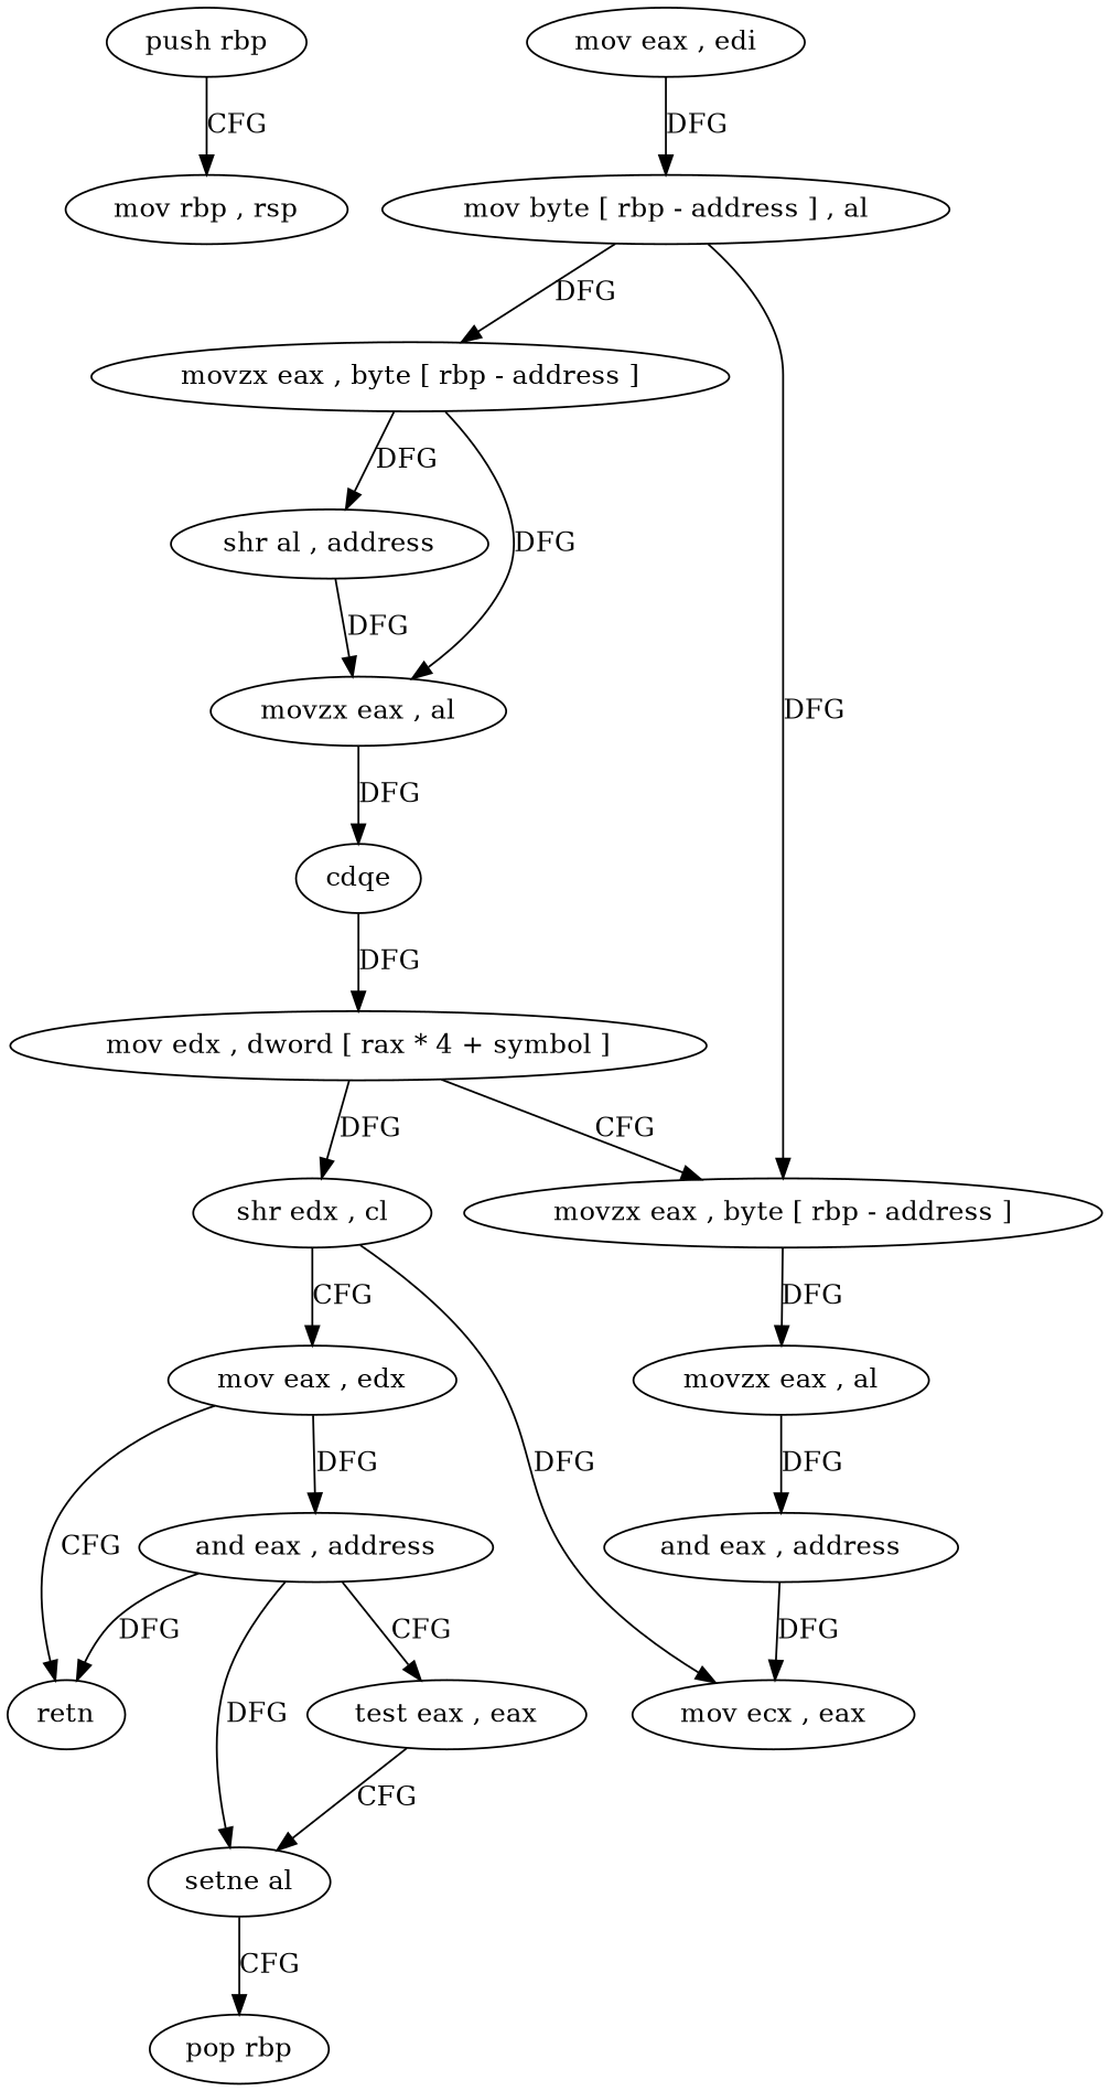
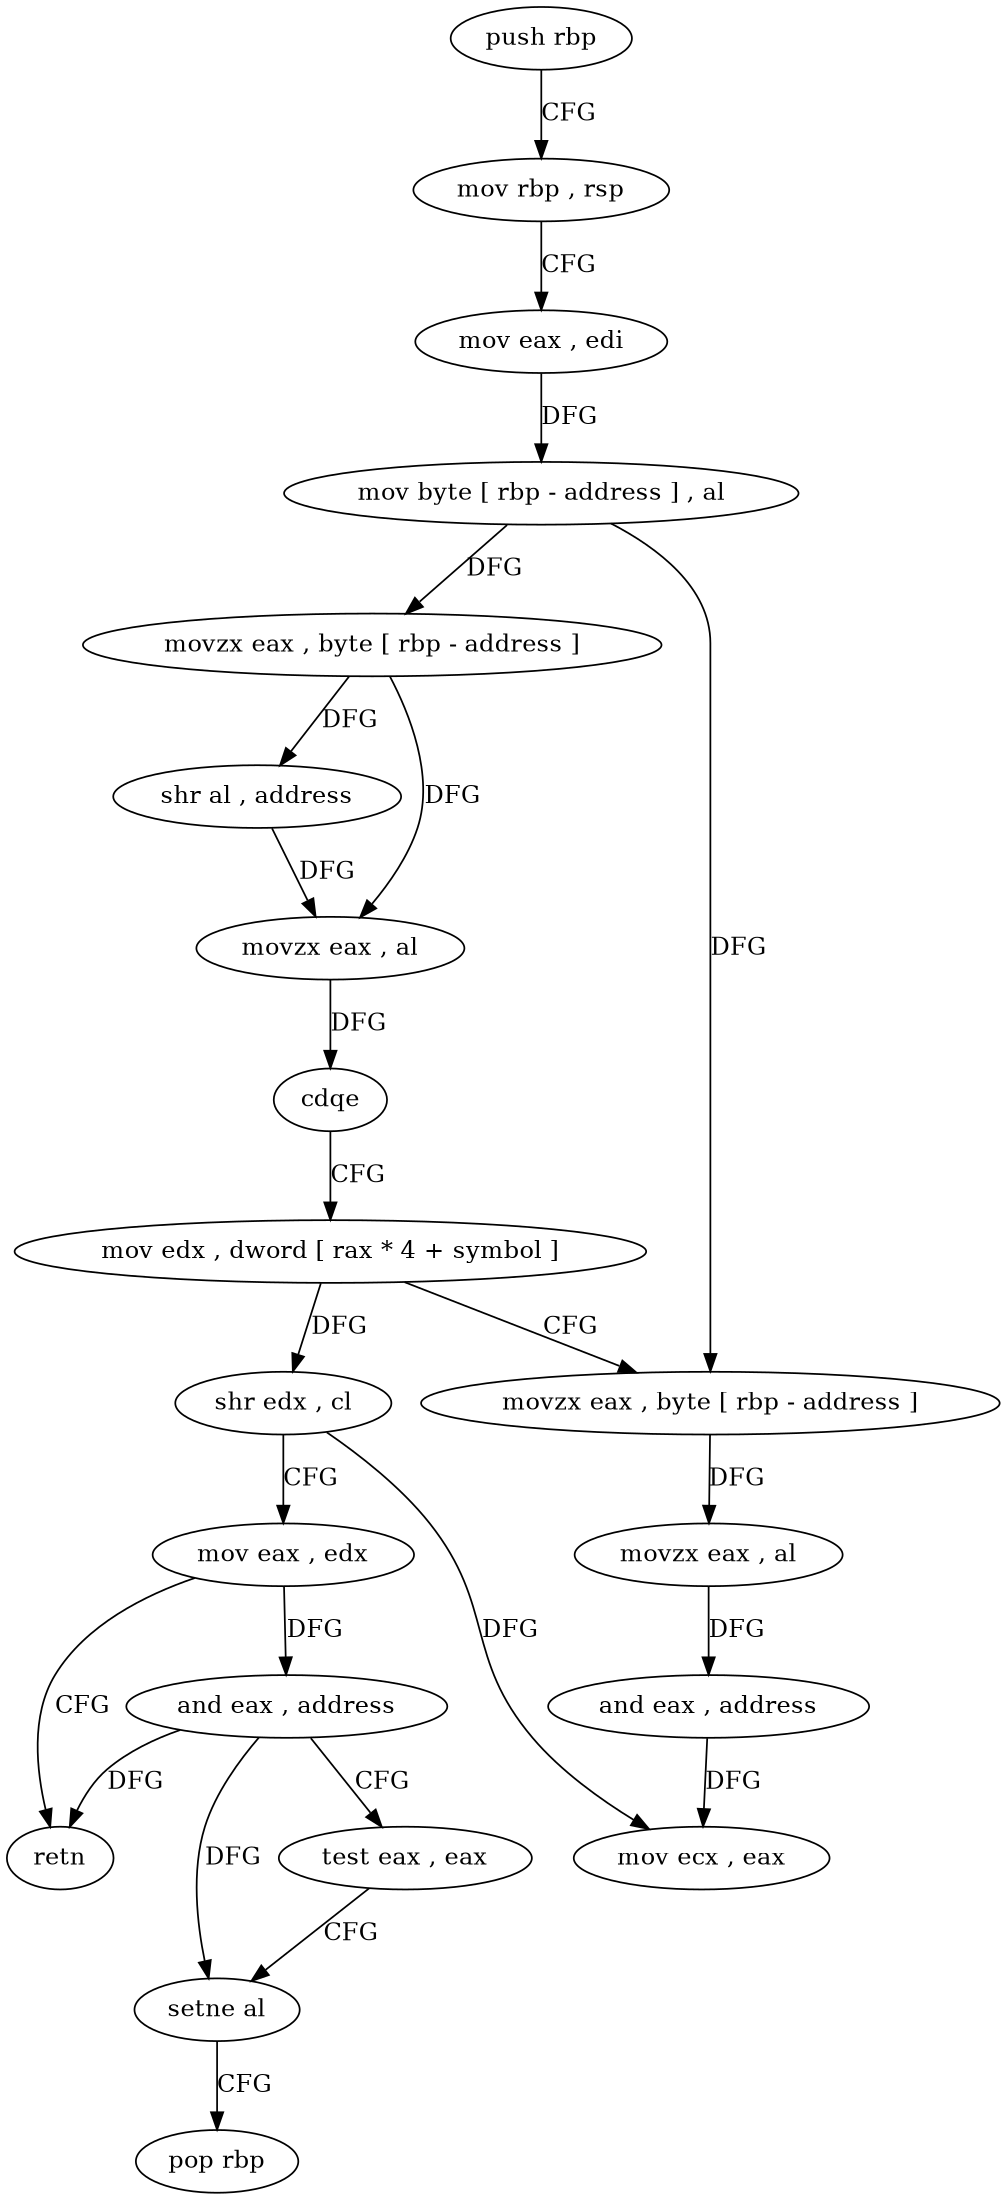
  digraph {
    n1 [label="push rbp"]
    n2 [label="mov rbp , rsp"]
    n3 [label="mov eax , edi"]
    n4 [label="mov byte [ rbp - address ] , al"]
    n5 [label="movzx eax , byte [ rbp - address ]"]
    n6 [label="movzx eax , byte [ rbp - address ]"]
    n7 [label="shr al , address"]
    n8 [label="movzx eax , al"]
    n9 [label="movzx eax , al"]
    n10 [label=cdqe]
    n11 [label="mov edx , dword [ rax * 4 + symbol ]"]
    n12 [label="shr edx , cl"]
    n13 [label="mov ecx , eax"]
    n14 [label="mov eax , edx"]
    n15 [label="and eax , address"]
    n16 [label="and eax , address"]
    n17 [label=retn]
    n18 [label="test eax , eax"]
    n19 [label="setne al"]
    n20 [label="pop rbp"]
    n1 -> n2 [label=CFG]
+   n2 -> n3 [label=CFG]
    n3 -> n4 [label=DFG]
    n4 -> n5 [label=DFG]
    n4 -> n6 [label=DFG]
    n5 -> n7 [label=DFG]
    n5 -> n8 [label=DFG]
    n6 -> n9 [label=DFG]
    n7 -> n8 [label=DFG]
    n8 -> n10 [label=DFG]
    n9 -> n15 [label=DFG]
-   n10 -> n11 [label=DFG]
+   n10 -> n11 [label=CFG]
    n11 -> n6 [label=CFG]
    n11 -> n12 [label=DFG]
    n12 -> n13 [label=DFG]
    n12 -> n14 [label=CFG]
    n14 -> n16 [label=DFG]
    n14 -> n17 [label=CFG]
    n15 -> n13 [label=DFG]
    n16 -> n17 [label=DFG]
    n16 -> n18 [label=CFG]
    n16 -> n19 [label=DFG]
    n18 -> n19 [label=CFG]
    n19 -> n20 [label=CFG]
  }
